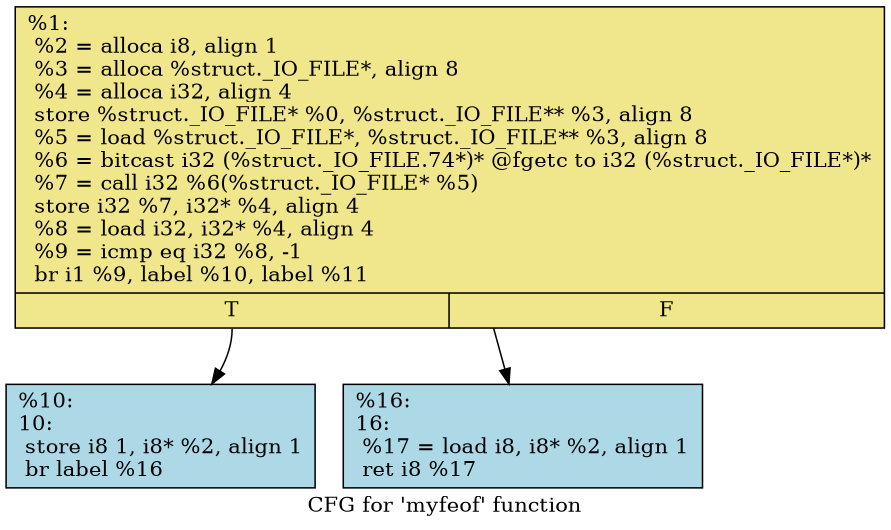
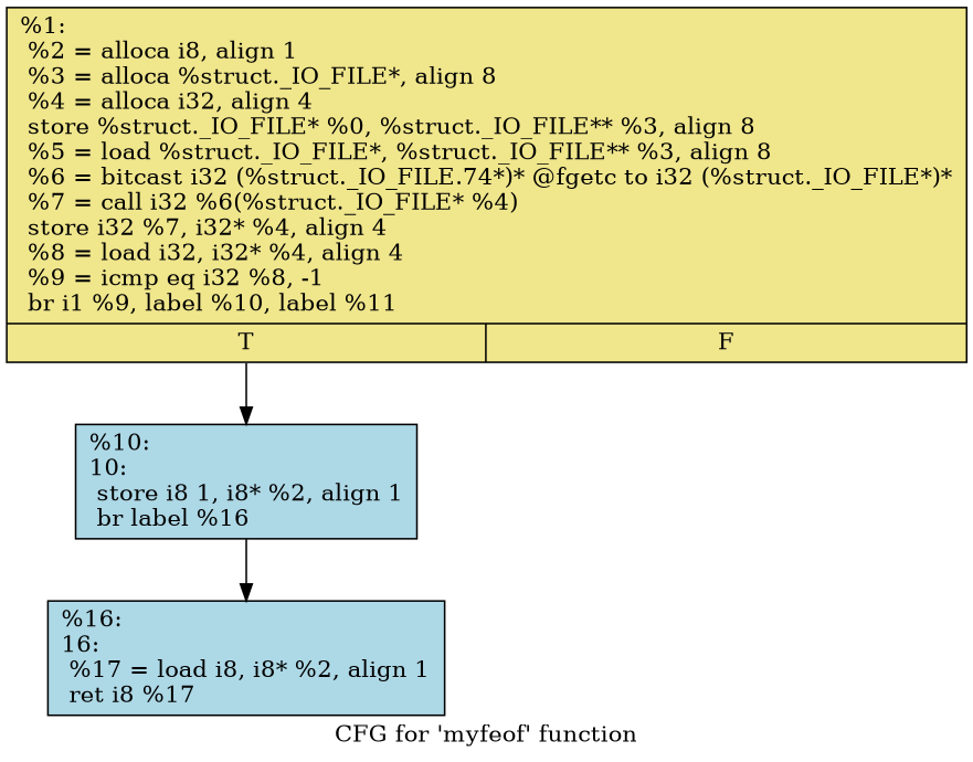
  digraph {
    label="CFG for 'myfeof' function"
    node [fillcolor=lightblue shape=record style=filled]
    edge [style=solid]
-   n1 [fillcolor=khaki label="{%1:\l  %2 = alloca i8, align 1\l  %3 = alloca %struct._IO_FILE*, align 8\l  %4 = alloca i32, align 4\l  store %struct._IO_FILE* %0, %struct._IO_FILE** %3, align 8\l  %5 = load %struct._IO_FILE*, %struct._IO_FILE** %3, align 8\l  %6 = bitcast i32 (%struct._IO_FILE.74*)* @fgetc to i32 (%struct._IO_FILE*)*\l  %7 = call i32 %6(%struct._IO_FILE* %5)\l  store i32 %7, i32* %4, align 4\l  %8 = load i32, i32* %4, align 4\l  %9 = icmp eq i32 %8, -1\l  br i1 %9, label %10, label %11\l|{<s0>T|<s1>F}}"]
+   n1 [fillcolor=khaki label="{%1:\l  %2 = alloca i8, align 1\l  %3 = alloca %struct._IO_FILE*, align 8\l  %4 = alloca i32, align 4\l  store %struct._IO_FILE* %0, %struct._IO_FILE** %3, align 8\l  %5 = load %struct._IO_FILE*, %struct._IO_FILE** %3, align 8\l  %6 = bitcast i32 (%struct._IO_FILE.74*)* @fgetc to i32 (%struct._IO_FILE*)*\l  %7 = call i32 %6(%struct._IO_FILE* %4)\l  store i32 %7, i32* %4, align 4\l  %8 = load i32, i32* %4, align 4\l  %9 = icmp eq i32 %8, -1\l  br i1 %9, label %10, label %11\l|{<s0>T|<s1>F}}"]
    n2 [label="{%10:\l10:                                               \l  store i8 1, i8* %2, align 1\l  br label %16\l}"]
    n3 [label="{%16:\l16:                                               \l  %17 = load i8, i8* %2, align 1\l  ret i8 %17\l}"]
    n1 -> n2 [tailport=s0]
-   n1 -> n3
+   n2 -> n3
  }
